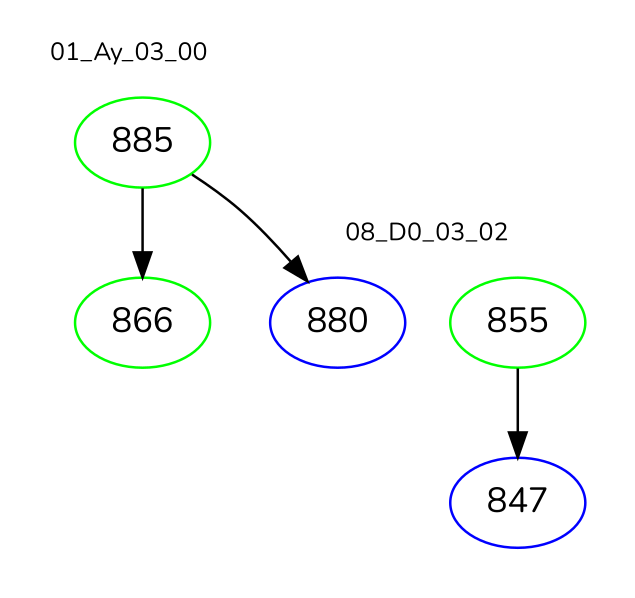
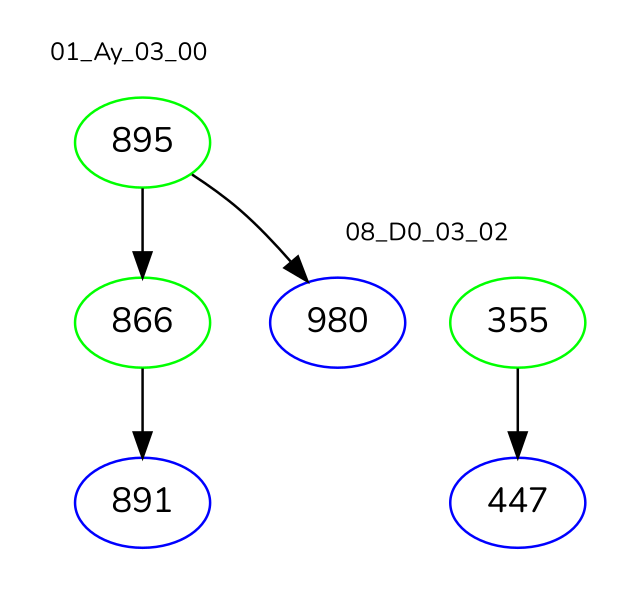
  digraph {
    fontname=Nunito
    node [color=green fontname=Nunito]
    edge [color=black fontname=Nunito]
-   n1 [label=885]
+   n1 [label=895]
    n2 [label=866]
-   n4 [label=855]
-   n5 [color=blue label=847]
-   n6 [color=blue label=880]
+   n3 [color=blue label=891]
+   n4 [label=355]
+   n5 [color=blue label=447]
+   n6 [color=blue label=980]
    subgraph cluster_1 {
      color=white
      fontsize=10
      label="01_Ay_03_00"
      n1
      n2
+     n3
    }
    subgraph cluster_2 {
      color=white
      fontsize=10
      label="08_D0_03_02"
      n4
      n5
      n6
    }
    n1 -> n2
    n1 -> n6
+   n2 -> n3
    n4 -> n5
  }
